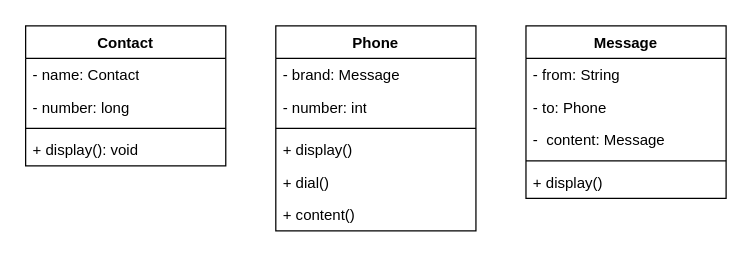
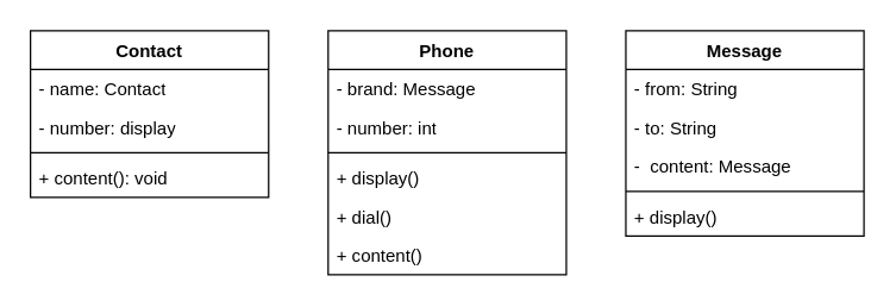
  <mxCell id="0" />
  <mxCell id="1" parent="0" />
  <mxCell id="2" value="Message" style="swimlane;fontStyle=1;align=center;verticalAlign=top;childLayout=stackLayout;horizontal=1;startSize=26;horizontalStack=0;resizeParent=1;resizeParentMax=0;resizeLast=0;collapsible=1;marginBottom=0;whiteSpace=wrap;html=1;" vertex="1" parent="1"><mxGeometry x="420" y="20" width="160" height="138" as="geometry" /></mxCell>
  <mxCell id="3" value="- from: String" style="text;strokeColor=none;fillColor=none;align=left;verticalAlign=top;spacingLeft=4;spacingRight=4;overflow=hidden;rotatable=0;points=[[0,0.5],[1,0.5]];portConstraint=eastwest;whiteSpace=wrap;html=1;" vertex="1" parent="2"><mxGeometry y="26" width="160" height="26" as="geometry" /></mxCell>
- <mxCell id="4" value="- to: Phone" style="text;strokeColor=none;fillColor=none;align=left;verticalAlign=top;spacingLeft=4;spacingRight=4;overflow=hidden;rotatable=0;points=[[0,0.5],[1,0.5]];portConstraint=eastwest;whiteSpace=wrap;html=1;" vertex="1" parent="2"><mxGeometry y="52" width="160" height="26" as="geometry" /></mxCell>
+ <mxCell id="4" value="- to: String" style="text;strokeColor=none;fillColor=none;align=left;verticalAlign=top;spacingLeft=4;spacingRight=4;overflow=hidden;rotatable=0;points=[[0,0.5],[1,0.5]];portConstraint=eastwest;whiteSpace=wrap;html=1;" vertex="1" parent="2"><mxGeometry y="52" width="160" height="26" as="geometry" /></mxCell>
  <mxCell id="5" value="-&amp;nbsp; content: Message" style="text;strokeColor=none;fillColor=none;align=left;verticalAlign=top;spacingLeft=4;spacingRight=4;overflow=hidden;rotatable=0;points=[[0,0.5],[1,0.5]];portConstraint=eastwest;whiteSpace=wrap;html=1;" vertex="1" parent="2"><mxGeometry y="78" width="160" height="26" as="geometry" /></mxCell>
  <mxCell id="6" value="" style="line;strokeWidth=1;fillColor=none;align=left;verticalAlign=middle;spacingTop=-1;spacingLeft=3;spacingRight=3;rotatable=0;labelPosition=right;points=[];portConstraint=eastwest;strokeColor=inherit;" vertex="1" parent="2"><mxGeometry y="104" width="160" height="8" as="geometry" /></mxCell>
  <mxCell id="7" value="+ display()" style="text;strokeColor=none;fillColor=none;align=left;verticalAlign=top;spacingLeft=4;spacingRight=4;overflow=hidden;rotatable=0;points=[[0,0.5],[1,0.5]];portConstraint=eastwest;whiteSpace=wrap;html=1;" vertex="1" parent="2"><mxGeometry y="112" width="160" height="26" as="geometry" /></mxCell>
  <mxCell id="8" value="Contact" style="swimlane;fontStyle=1;align=center;verticalAlign=top;childLayout=stackLayout;horizontal=1;startSize=26;horizontalStack=0;resizeParent=1;resizeParentMax=0;resizeLast=0;collapsible=1;marginBottom=0;whiteSpace=wrap;html=1;" vertex="1" parent="1"><mxGeometry x="20" y="20" width="160" height="112" as="geometry" /></mxCell>
  <mxCell id="9" value="- name: Contact" style="text;strokeColor=none;fillColor=none;align=left;verticalAlign=top;spacingLeft=4;spacingRight=4;overflow=hidden;rotatable=0;points=[[0,0.5],[1,0.5]];portConstraint=eastwest;whiteSpace=wrap;html=1;" vertex="1" parent="8"><mxGeometry y="26" width="160" height="26" as="geometry" /></mxCell>
- <mxCell id="10" value="- number: long" style="text;strokeColor=none;fillColor=none;align=left;verticalAlign=top;spacingLeft=4;spacingRight=4;overflow=hidden;rotatable=0;points=[[0,0.5],[1,0.5]];portConstraint=eastwest;whiteSpace=wrap;html=1;" vertex="1" parent="8"><mxGeometry y="52" width="160" height="26" as="geometry" /></mxCell>
+ <mxCell id="10" value="- number: display" style="text;strokeColor=none;fillColor=none;align=left;verticalAlign=top;spacingLeft=4;spacingRight=4;overflow=hidden;rotatable=0;points=[[0,0.5],[1,0.5]];portConstraint=eastwest;whiteSpace=wrap;html=1;" vertex="1" parent="8"><mxGeometry y="52" width="160" height="26" as="geometry" /></mxCell>
  <mxCell id="11" value="" style="line;strokeWidth=1;fillColor=none;align=left;verticalAlign=middle;spacingTop=-1;spacingLeft=3;spacingRight=3;rotatable=0;labelPosition=right;points=[];portConstraint=eastwest;strokeColor=inherit;" vertex="1" parent="8"><mxGeometry y="78" width="160" height="8" as="geometry" /></mxCell>
- <mxCell id="12" value="+ display(): void" style="text;strokeColor=none;fillColor=none;align=left;verticalAlign=top;spacingLeft=4;spacingRight=4;overflow=hidden;rotatable=0;points=[[0,0.5],[1,0.5]];portConstraint=eastwest;whiteSpace=wrap;html=1;" vertex="1" parent="8"><mxGeometry y="86" width="160" height="26" as="geometry" /></mxCell>
+ <mxCell id="12" value="+ content(): void" style="text;strokeColor=none;fillColor=none;align=left;verticalAlign=top;spacingLeft=4;spacingRight=4;overflow=hidden;rotatable=0;points=[[0,0.5],[1,0.5]];portConstraint=eastwest;whiteSpace=wrap;html=1;" vertex="1" parent="8"><mxGeometry y="86" width="160" height="26" as="geometry" /></mxCell>
  <mxCell id="13" value="Phone" style="swimlane;fontStyle=1;align=center;verticalAlign=top;childLayout=stackLayout;horizontal=1;startSize=26;horizontalStack=0;resizeParent=1;resizeParentMax=0;resizeLast=0;collapsible=1;marginBottom=0;whiteSpace=wrap;html=1;" vertex="1" parent="1"><mxGeometry x="220" y="20" width="160" height="164" as="geometry" /></mxCell>
  <mxCell id="14" value="- brand: Message" style="text;strokeColor=none;fillColor=none;align=left;verticalAlign=top;spacingLeft=4;spacingRight=4;overflow=hidden;rotatable=0;points=[[0,0.5],[1,0.5]];portConstraint=eastwest;whiteSpace=wrap;html=1;" vertex="1" parent="13"><mxGeometry y="26" width="160" height="26" as="geometry" /></mxCell>
  <mxCell id="15" value="- number: int" style="text;strokeColor=none;fillColor=none;align=left;verticalAlign=top;spacingLeft=4;spacingRight=4;overflow=hidden;rotatable=0;points=[[0,0.5],[1,0.5]];portConstraint=eastwest;whiteSpace=wrap;html=1;" vertex="1" parent="13"><mxGeometry y="52" width="160" height="26" as="geometry" /></mxCell>
  <mxCell id="16" value="" style="line;strokeWidth=1;fillColor=none;align=left;verticalAlign=middle;spacingTop=-1;spacingLeft=3;spacingRight=3;rotatable=0;labelPosition=right;points=[];portConstraint=eastwest;strokeColor=inherit;" vertex="1" parent="13"><mxGeometry y="78" width="160" height="8" as="geometry" /></mxCell>
  <mxCell id="17" value="+ display()" style="text;strokeColor=none;fillColor=none;align=left;verticalAlign=top;spacingLeft=4;spacingRight=4;overflow=hidden;rotatable=0;points=[[0,0.5],[1,0.5]];portConstraint=eastwest;whiteSpace=wrap;html=1;" vertex="1" parent="13"><mxGeometry y="86" width="160" height="26" as="geometry" /></mxCell>
  <mxCell id="18" value="+ dial()" style="text;strokeColor=none;fillColor=none;align=left;verticalAlign=top;spacingLeft=4;spacingRight=4;overflow=hidden;rotatable=0;points=[[0,0.5],[1,0.5]];portConstraint=eastwest;whiteSpace=wrap;html=1;" vertex="1" parent="13"><mxGeometry y="112" width="160" height="26" as="geometry" /></mxCell>
  <mxCell id="19" value="+ content()" style="text;strokeColor=none;fillColor=none;align=left;verticalAlign=top;spacingLeft=4;spacingRight=4;overflow=hidden;rotatable=0;points=[[0,0.5],[1,0.5]];portConstraint=eastwest;whiteSpace=wrap;html=1;" vertex="1" parent="13"><mxGeometry y="138" width="160" height="26" as="geometry" /></mxCell>
